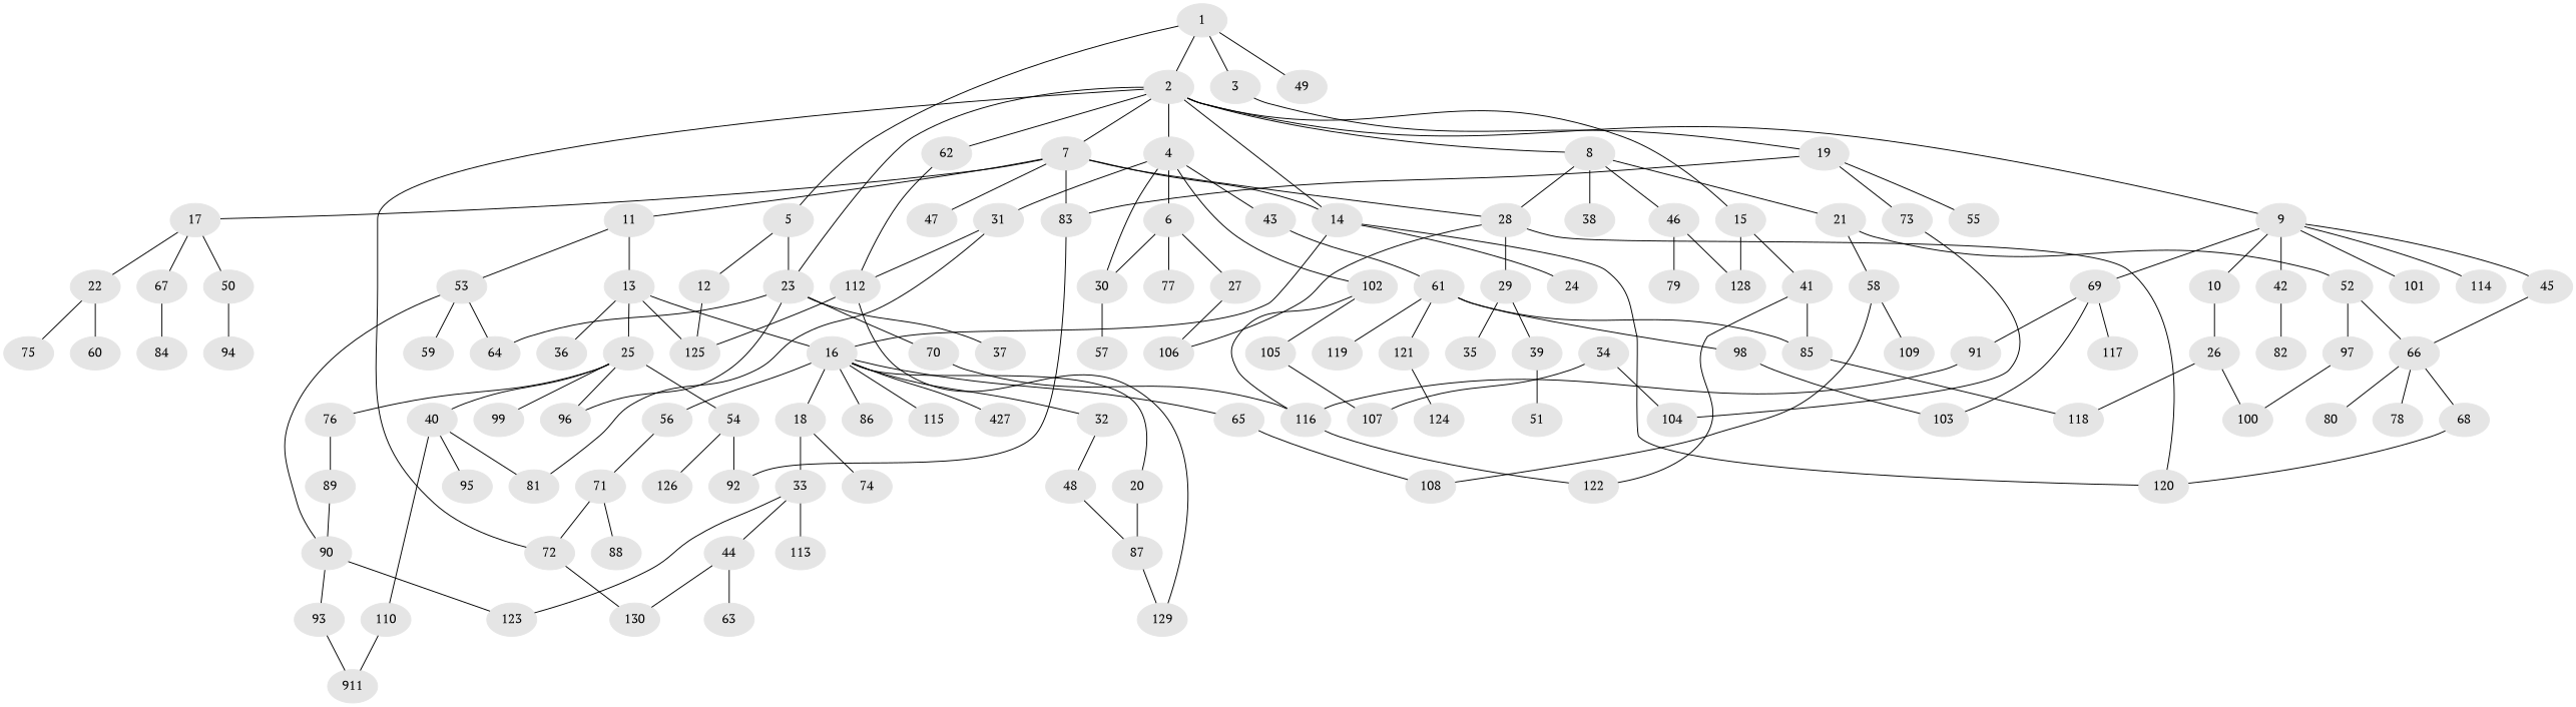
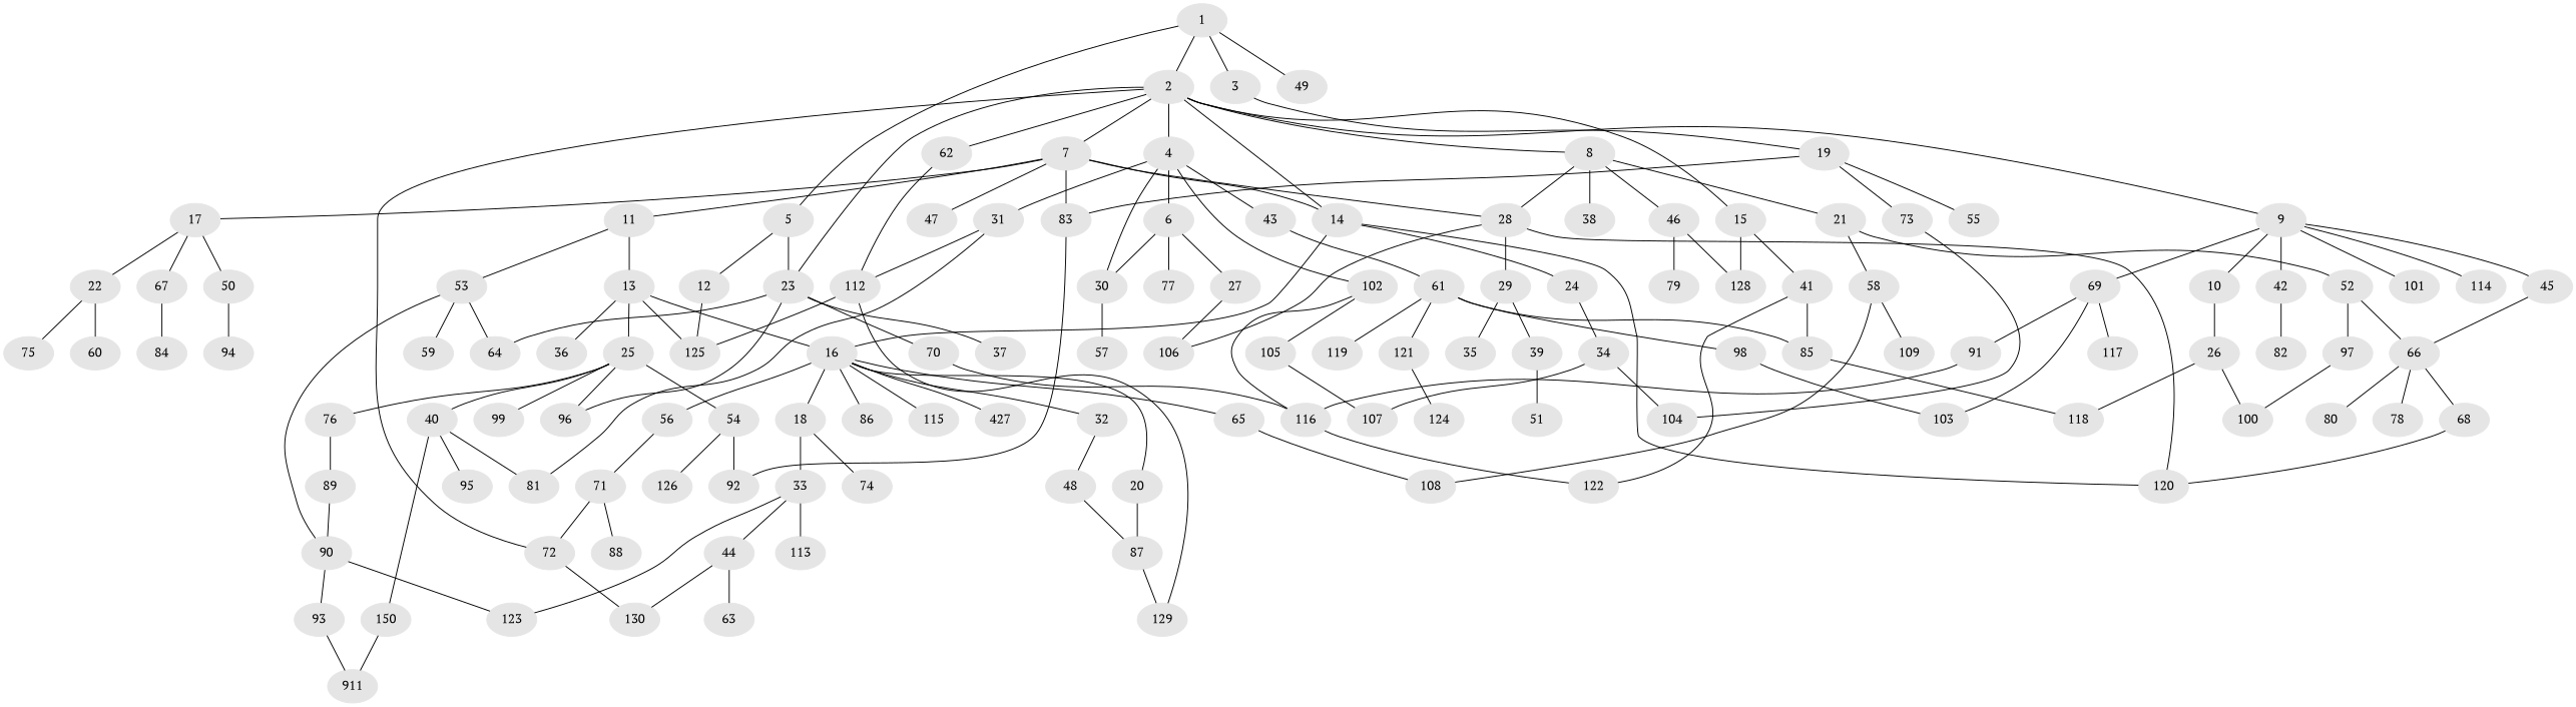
  graph {
    fontname="PT Serif"
    node [color=gray90 fontname="PT Serif" style=filled]
    edge [fontname="PT Serif"]
    1
    2
    3
    5
    49
    4
    7
    8
    9
    14
    15
    23
    62
    72
    19
    12
    6
    30
    31
    43
    102
    11
    17
    28
    47
    83
    21
    38
    46
    10
    42
    45
    69
    101
    114
    16
    24
    120
    41
    128
    37
    64
    70
    96
    112
    130
    27
    77
    55
    73
    57
    81
    61
    116
    105
    125
    106
    13
    53
    22
    50
    67
    29
    92
    52
    58
    79
    26
    82
    66
    91
    103
    117
    100
    118
    25
    36
    59
    90
    18
    20
    32
    56
    65
    86
    115
    n87 [label=427]
    40
    54
    76
    99
    34
    85
    122
    33
    74
    87
    48
    71
    108
    60
    75
    94
    84
    44
    113
    123
    104
    129
    97
    109
    107
    95
-   110
+   110 [label=150]
    126
    89
    35
    39
    51
    63
    n121 [label=911]
    98
    119
    121
    68
    78
    80
    93
    88
    124
    1 -- 2
    1 -- 3
    1 -- 5
    1 -- 49
    2 -- 4
    2 -- 7
    2 -- 8
    2 -- 9
    2 -- 14
    2 -- 15
    2 -- 23
    2 -- 62
    2 -- 72
    3 -- 19
    5 -- 23
    5 -- 12
    4 -- 6
    4 -- 30
    4 -- 31
    4 -- 43
    4 -- 102
    7 -- 14
    7 -- 11
    7 -- 17
    7 -- 28
    7 -- 47
    7 -- 83
    8 -- 28
    8 -- 21
    8 -- 38
    8 -- 46
    9 -- 10
    9 -- 42
    9 -- 45
    9 -- 69
    9 -- 101
    9 -- 114
    14 -- 16
    14 -- 24
    14 -- 120
    15 -- 41
    15 -- 128
    23 -- 37
    23 -- 64
    23 -- 70
    23 -- 96
    62 -- 112
    72 -- 130
    19 -- 83
    19 -- 55
    19 -- 73
    12 -- 125
    6 -- 30
    6 -- 27
    6 -- 77
    30 -- 57
    31 -- 112
    31 -- 81
    43 -- 61
    102 -- 116
    102 -- 105
    11 -- 13
    11 -- 53
    17 -- 22
    17 -- 50
    17 -- 67
    28 -- 120
    28 -- 106
    28 -- 29
    83 -- 92
    21 -- 52
    21 -- 58
    46 -- 128
    46 -- 79
    10 -- 26
    42 -- 82
    45 -- 66
    69 -- 91
    69 -- 103
    69 -- 117
    16 -- 18
    16 -- 20
    16 -- 32
    16 -- 56
    16 -- 65
    16 -- 86
    16 -- 115
    16 -- n87
+   24 -- 34
    41 -- 85
    41 -- 122
    70 -- 116
    112 -- 125
    112 -- 129
    27 -- 106
    73 -- 104
    61 -- 85
    61 -- 98
    61 -- 119
    61 -- 121
    116 -- 122
    105 -- 107
    13 -- 16
    13 -- 125
    13 -- 25
    13 -- 36
    53 -- 64
    53 -- 59
    53 -- 90
    22 -- 60
    22 -- 75
    50 -- 94
    67 -- 84
    29 -- 35
    29 -- 39
    52 -- 66
    52 -- 97
    58 -- 108
    58 -- 109
    26 -- 100
    26 -- 118
    66 -- 68
    66 -- 78
    66 -- 80
    91 -- 116
    25 -- 96
    25 -- 40
    25 -- 54
    25 -- 76
    25 -- 99
    90 -- 123
    90 -- 93
    18 -- 33
    18 -- 74
    20 -- 87
    32 -- 48
    56 -- 71
    65 -- 108
    40 -- 81
    40 -- 95
    40 -- 110
    54 -- 92
    54 -- 126
    76 -- 89
    34 -- 104
    34 -- 107
    85 -- 118
    33 -- 44
    33 -- 113
    33 -- 123
    87 -- 129
    48 -- 87
    71 -- 72
    71 -- 88
    44 -- 130
    44 -- 63
    97 -- 100
    110 -- n121
    89 -- 90
    39 -- 51
    98 -- 103
    121 -- 124
    68 -- 120
    93 -- n121
  }
